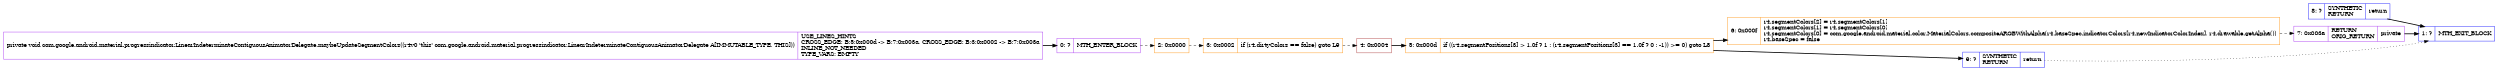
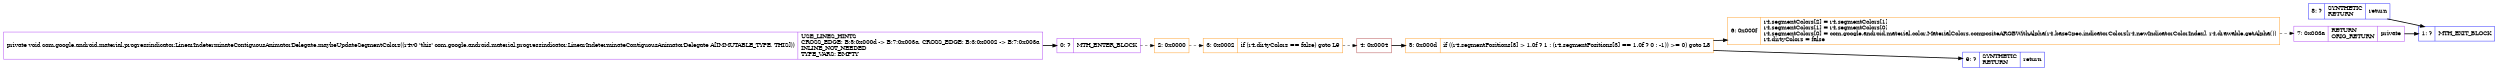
  digraph {
    rankdir=LR
    node [color=darkorange shape=record]
    edge [style=bold]
    n1 [color=purple label="{0\:\ ?|MTH_ENTER_BLOCK\l}"]
    n2 [label="{2\:\ 0x0000}"]
    n3 [label="{3\:\ 0x0002|if (r4.dirtyColors == false) goto L9\l}"]
    n4 [color=brown label="{4\:\ 0x0004}"]
    n5 [label="{5\:\ 0x000d|if ((r4.segmentPositions[3] \> 1.0f ? 1 : (r4.segmentPositions[3] == 1.0f ? 0 : \-1)) \>= 0) goto L8\l}"]
    n6 [color=blue label="{8\:\ ?|SYNTHETIC\lRETURN\l|return\l}"]
    n7 [color=blue label="{1\:\ ?|MTH_EXIT_BLOCK\l}"]
-   n8 [label="{6\:\ 0x000f|r4.segmentColors[2] = r4.segmentColors[1]\lr4.segmentColors[1] = r4.segmentColors[0]\lr4.segmentColors[0] = com.google.android.material.color.MaterialColors.compositeARGBWithAlpha(r4.baseSpec.indicatorColors[r4.newIndicatorColorIndex], r4.drawable.getAlpha())\lr4.baseSpec = false\l}"]
+   n8 [label="{6\:\ 0x000f|r4.segmentColors[2] = r4.segmentColors[1]\lr4.segmentColors[1] = r4.segmentColors[0]\lr4.segmentColors[0] = com.google.android.material.color.MaterialColors.compositeARGBWithAlpha(r4.baseSpec.indicatorColors[r4.newIndicatorColorIndex], r4.drawable.getAlpha())\lr4.dirtyColors = false\l}"]
    n9 [color=blue label="{9\:\ ?|SYNTHETIC\lRETURN\l|return\l}"]
    n10 [color=purple label="{7\:\ 0x003a|RETURN\lORIG_RETURN\l|private\l}"]
    n11 [color=purple label="{private void com.google.android.material.progressindicator.LinearIndeterminateContiguousAnimatorDelegate.maybeUpdateSegmentColors((r4v0 'this' com.google.android.material.progressindicator.LinearIndeterminateContiguousAnimatorDelegate A[IMMUTABLE_TYPE, THIS]))  | USE_LINES_HINTS\lCROSS_EDGE: B:5:0x000d \-\> B:7:0x003a, CROSS_EDGE: B:3:0x0002 \-\> B:7:0x003a\lINLINE_NOT_NEEDED\lTYPE_VARS: EMPTY\l}"]
    n1 -> n2 [style=dashed]
    n2 -> n3 [style=dashed]
    n3 -> n4 [style=dashed]
    n4 -> n5
    n5 -> n8
    n5 -> n9
    n6 -> n7
    n8 -> n10 [style=dashed]
-   n9 -> n7 [style=dotted]
    n10 -> n7
    n11 -> n1
  }
